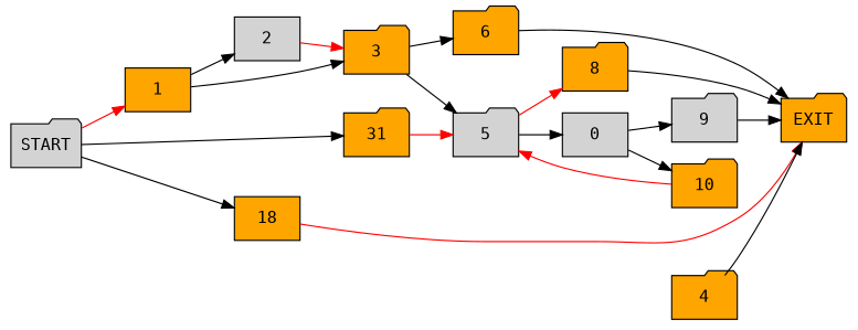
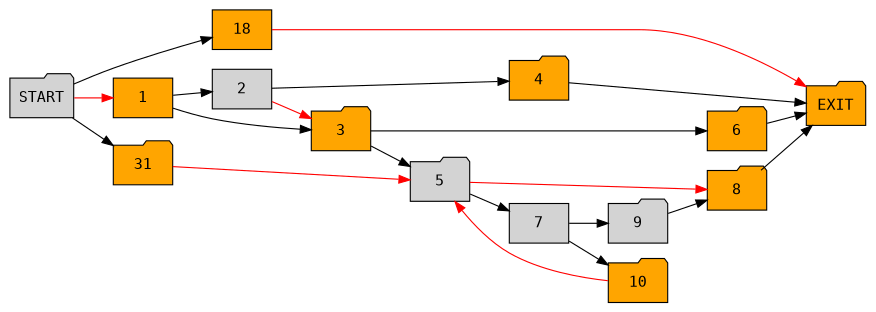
  digraph {
    fontname="DejaVu Sans Mono"
    rankdir=LR
    node [fillcolor=orange fontname="DejaVu Sans Mono" shape=folder style=filled]
    edge [color=black fontname="DejaVu Sans Mono"]
    n1 [fillcolor=lightgrey label=START]
    1 [shape=box]
    n3 [label=31]
    n4 [label=18 shape=box]
    2 [fillcolor=lightgrey shape=box]
    3
    5 [fillcolor=lightgrey]
    n8 [label=EXIT]
    4
    6
-   7 [fillcolor=lightgrey shape=box label=0]
+   7 [fillcolor=lightgrey shape=box]
    8
    9 [fillcolor=lightgrey]
    10
    n1 -> 1 [color=red]
    n1 -> n3
    n1 -> n4
    1 -> 2
    1 -> 3
    n3 -> 5 [color=red]
    n4 -> n8 [color=red]
    2 -> 3 [color=red]
+   2 -> 4
    3 -> 5
    3 -> 6
    5 -> 7
    5 -> 8 [color=red]
    4 -> n8
    6 -> n8
    7 -> 9
    7 -> 10
    8 -> n8
-   9 -> n8
+   9 -> 8
    10 -> 5 [color=red]
  }
